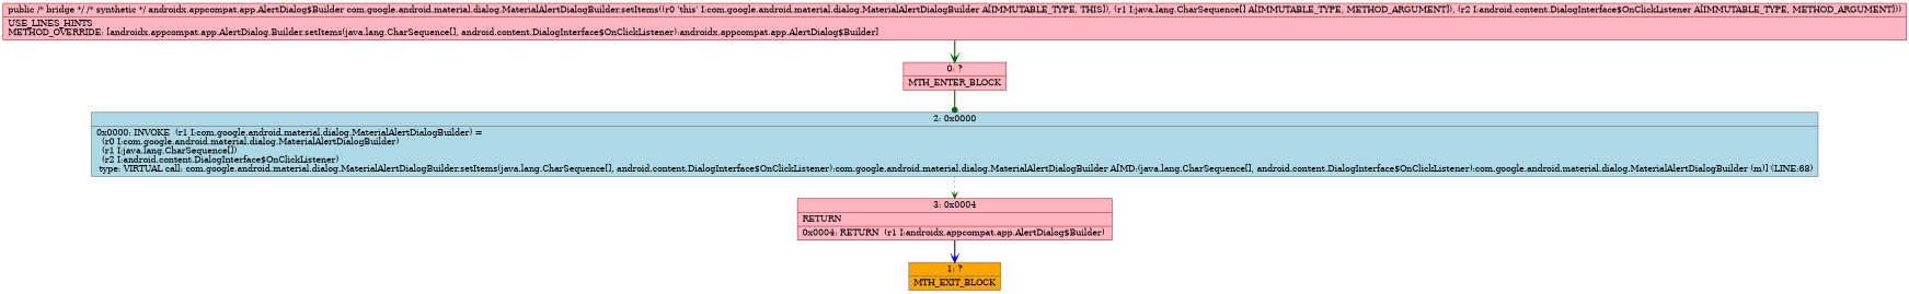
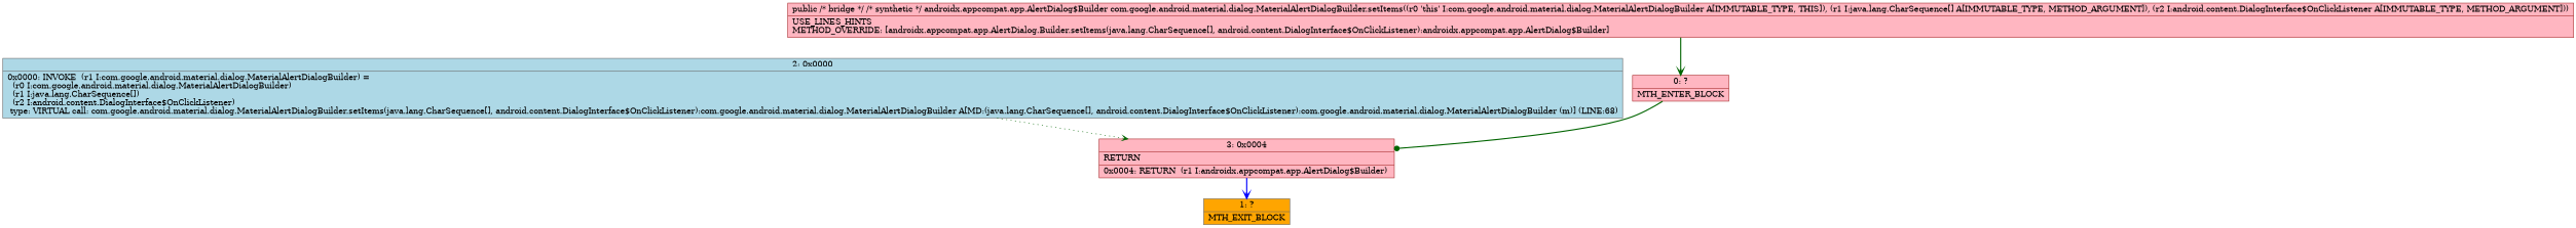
  digraph {
    node [color=brown fillcolor=lightpink shape=record style=filled]
    edge [arrowhead=vee color=darkgreen style=bold]
    n1 [label="{0\:\ ?|MTH_ENTER_BLOCK\l}"]
    n2 [color=gray40 fillcolor=lightblue label="{2\:\ 0x0000|0x0000: INVOKE  (r1 I:com.google.android.material.dialog.MaterialAlertDialogBuilder) = \l  (r0 I:com.google.android.material.dialog.MaterialAlertDialogBuilder)\l  (r1 I:java.lang.CharSequence[])\l  (r2 I:android.content.DialogInterface$OnClickListener)\l type: VIRTUAL call: com.google.android.material.dialog.MaterialAlertDialogBuilder.setItems(java.lang.CharSequence[], android.content.DialogInterface$OnClickListener):com.google.android.material.dialog.MaterialAlertDialogBuilder A[MD:(java.lang.CharSequence[], android.content.DialogInterface$OnClickListener):com.google.android.material.dialog.MaterialAlertDialogBuilder (m)] (LINE:68)\l}"]
    n3 [label="{3\:\ 0x0004|RETURN\l|0x0004: RETURN  (r1 I:androidx.appcompat.app.AlertDialog$Builder) \l}"]
    n4 [color=gray40 fillcolor=orange label="{1\:\ ?|MTH_EXIT_BLOCK\l}"]
    n5 [label="{public \/* bridge *\/ \/* synthetic *\/ androidx.appcompat.app.AlertDialog$Builder com.google.android.material.dialog.MaterialAlertDialogBuilder.setItems((r0 'this' I:com.google.android.material.dialog.MaterialAlertDialogBuilder A[IMMUTABLE_TYPE, THIS]), (r1 I:java.lang.CharSequence[] A[IMMUTABLE_TYPE, METHOD_ARGUMENT]), (r2 I:android.content.DialogInterface$OnClickListener A[IMMUTABLE_TYPE, METHOD_ARGUMENT]))  | USE_LINES_HINTS\lMETHOD_OVERRIDE: [androidx.appcompat.app.AlertDialog.Builder.setItems(java.lang.CharSequence[], android.content.DialogInterface$OnClickListener):androidx.appcompat.app.AlertDialog$Builder]\l}"]
-   n1 -> n2 [arrowhead=dot]
+   n1 -> n3 [arrowhead=dot]
    n2 -> n3 [style=dotted]
    n3 -> n4 [color=blue]
    n5 -> n1
  }
